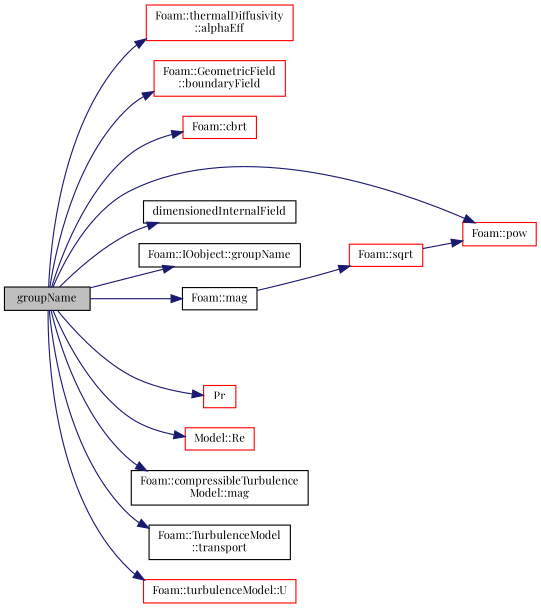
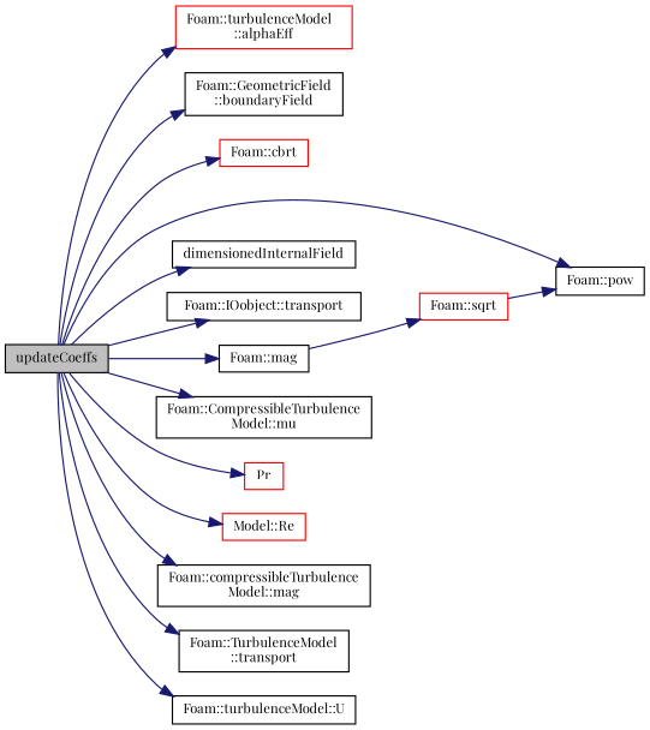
  digraph {
    fontname="Playfair Display"
    rankdir=LR
    node [color=black fontname="Playfair Display" fontsize=10 shape=record]
    edge [color=midnightblue fontname="Playfair Display" fontsize=10 labelfontname=FreeSans labelfontsize=10 style=solid]
-   n1 [fillcolor=grey75 fontcolor=black height=0.2 label=groupName style=filled width=0.4]
-   n2 [color=red height=0.2 label="Foam::thermalDiffusivity\l::alphaEff" width=0.4]
-   n3 [color=red height=0.2 label="Foam::GeometricField\l::boundaryField" width=0.4]
+   n1 [fillcolor=grey75 fontcolor=black height=0.2 label=updateCoeffs style=filled width=0.4]
+   n2 [color=red height=0.2 label="Foam::turbulenceModel\l::alphaEff" width=0.4]
+   n3 [height=0.2 label="Foam::GeometricField\l::boundaryField" width=0.4]
    n4 [color=red height=0.2 label="Foam::cbrt" width=0.4]
-   n5 [color=red height=0.2 label="Foam::pow" width=0.4]
+   n5 [height=0.2 label="Foam::pow" width=0.4]
    n6 [height=0.2 label=dimensionedInternalField width=0.4]
-   n7 [height=0.2 label="Foam::IOobject::groupName" width=0.4]
+   n7 [height=0.2 label="Foam::IOobject::transport" width=0.4]
    n8 [height=0.2 label="Foam::mag" width=0.4]
+   n9 [height=0.2 label="Foam::CompressibleTurbulence\lModel::mu" width=0.4]
    n10 [color=red height=0.2 label=Pr width=0.4]
    n11 [color=red height=0.2 label="Model::Re" width=0.4]
    n12 [height=0.2 label="Foam::compressibleTurbulence\lModel::mag" width=0.4]
    n13 [height=0.2 label="Foam::TurbulenceModel\l::transport" width=0.4]
-   n14 [color=red height=0.2 label="Foam::turbulenceModel::U" width=0.4]
+   n14 [height=0.2 label="Foam::turbulenceModel::U" width=0.4]
    n15 [color=red height=0.2 label="Foam::sqrt" width=0.4]
    n1 -> n2
    n1 -> n3
    n1 -> n4
    n1 -> n5
    n1 -> n6
    n1 -> n7
    n1 -> n8
+   n1 -> n9
    n1 -> n10
    n1 -> n11
    n1 -> n12
    n1 -> n13
    n1 -> n14
    n8 -> n15
    n15 -> n5
  }
